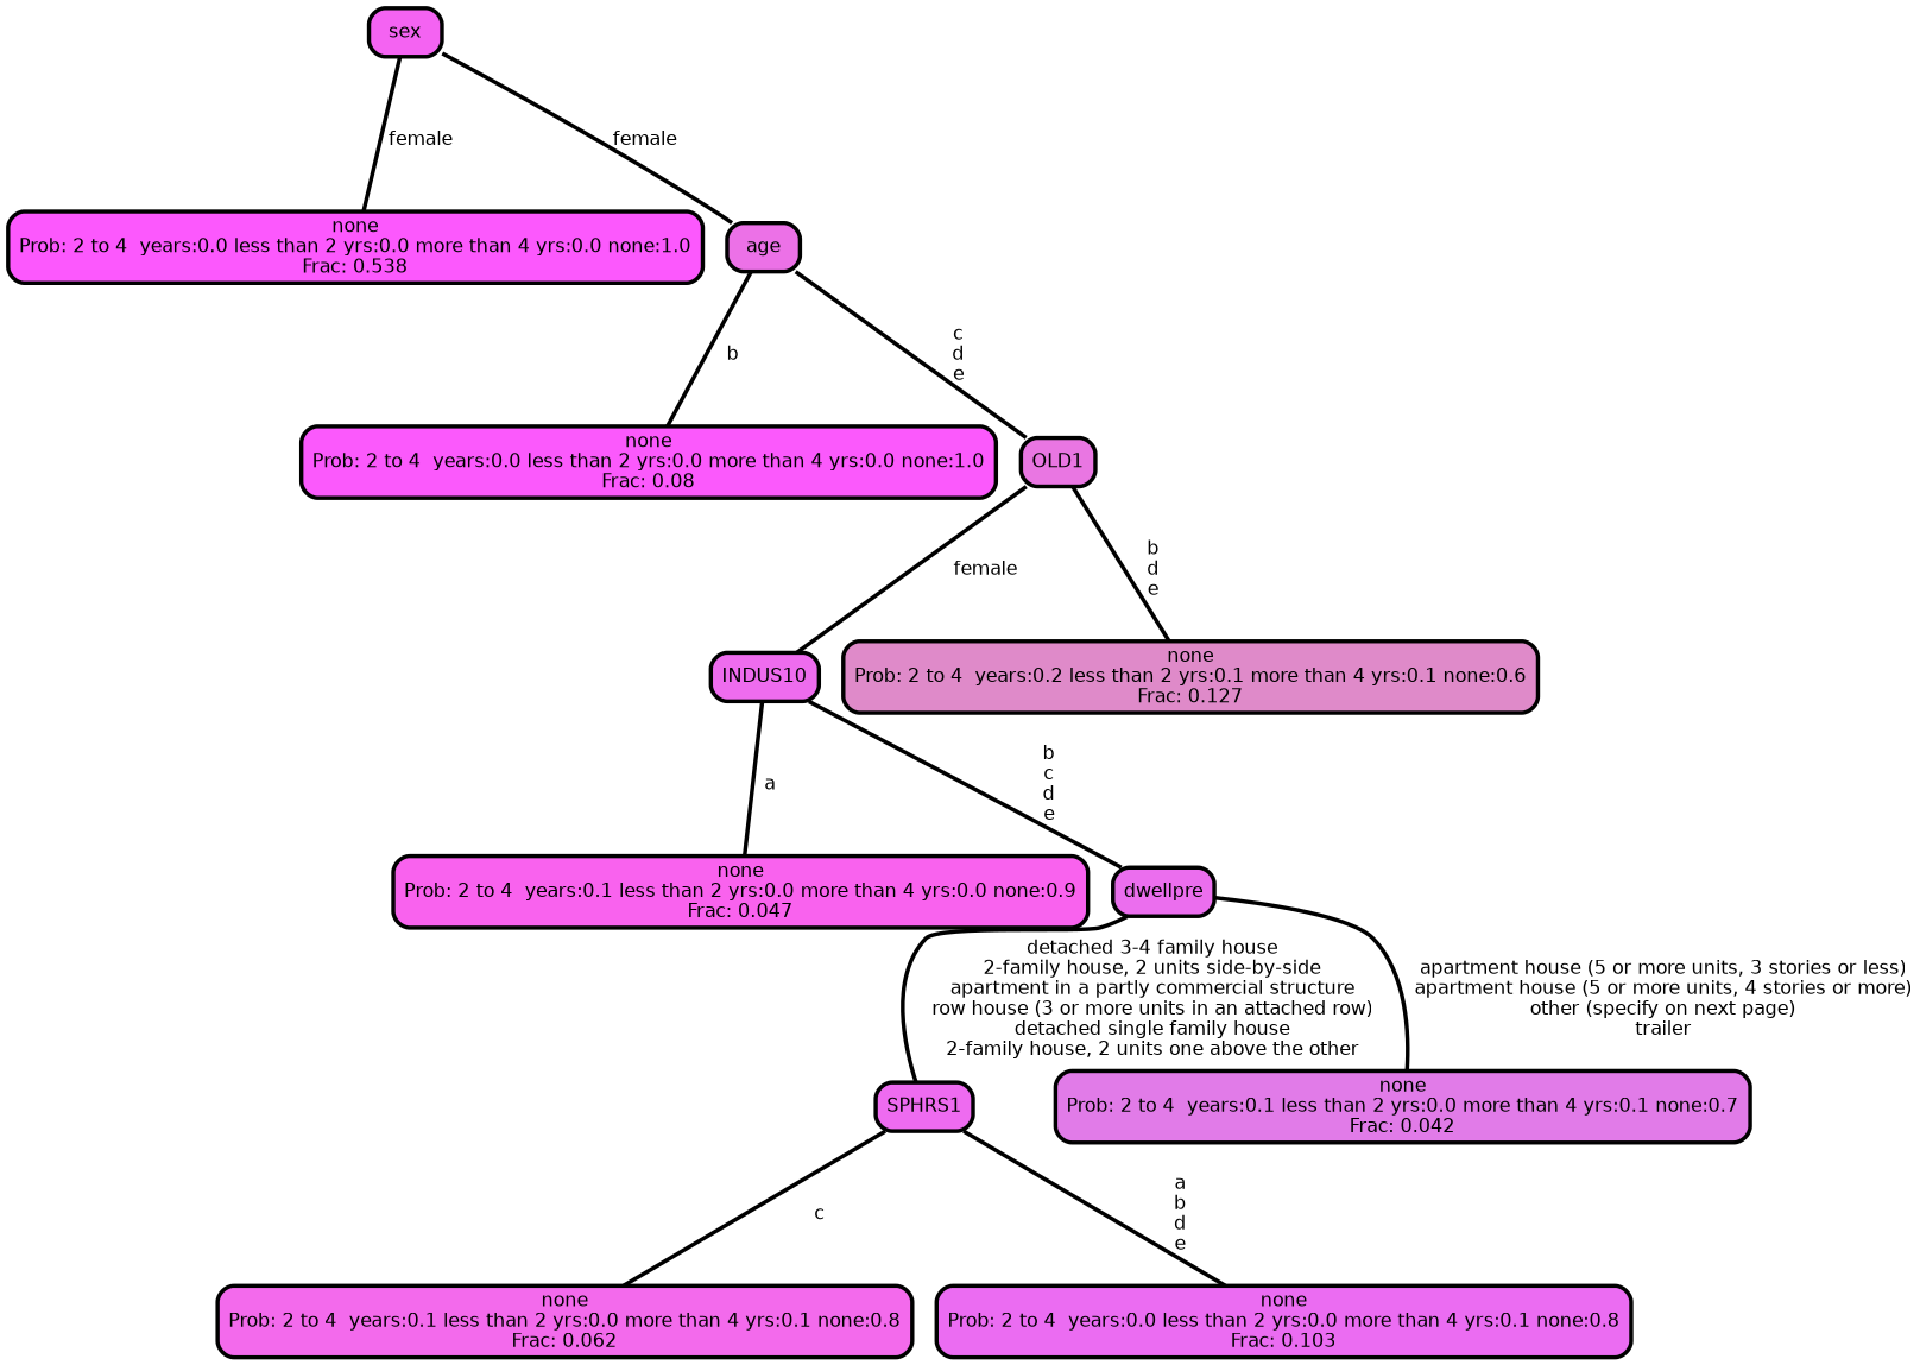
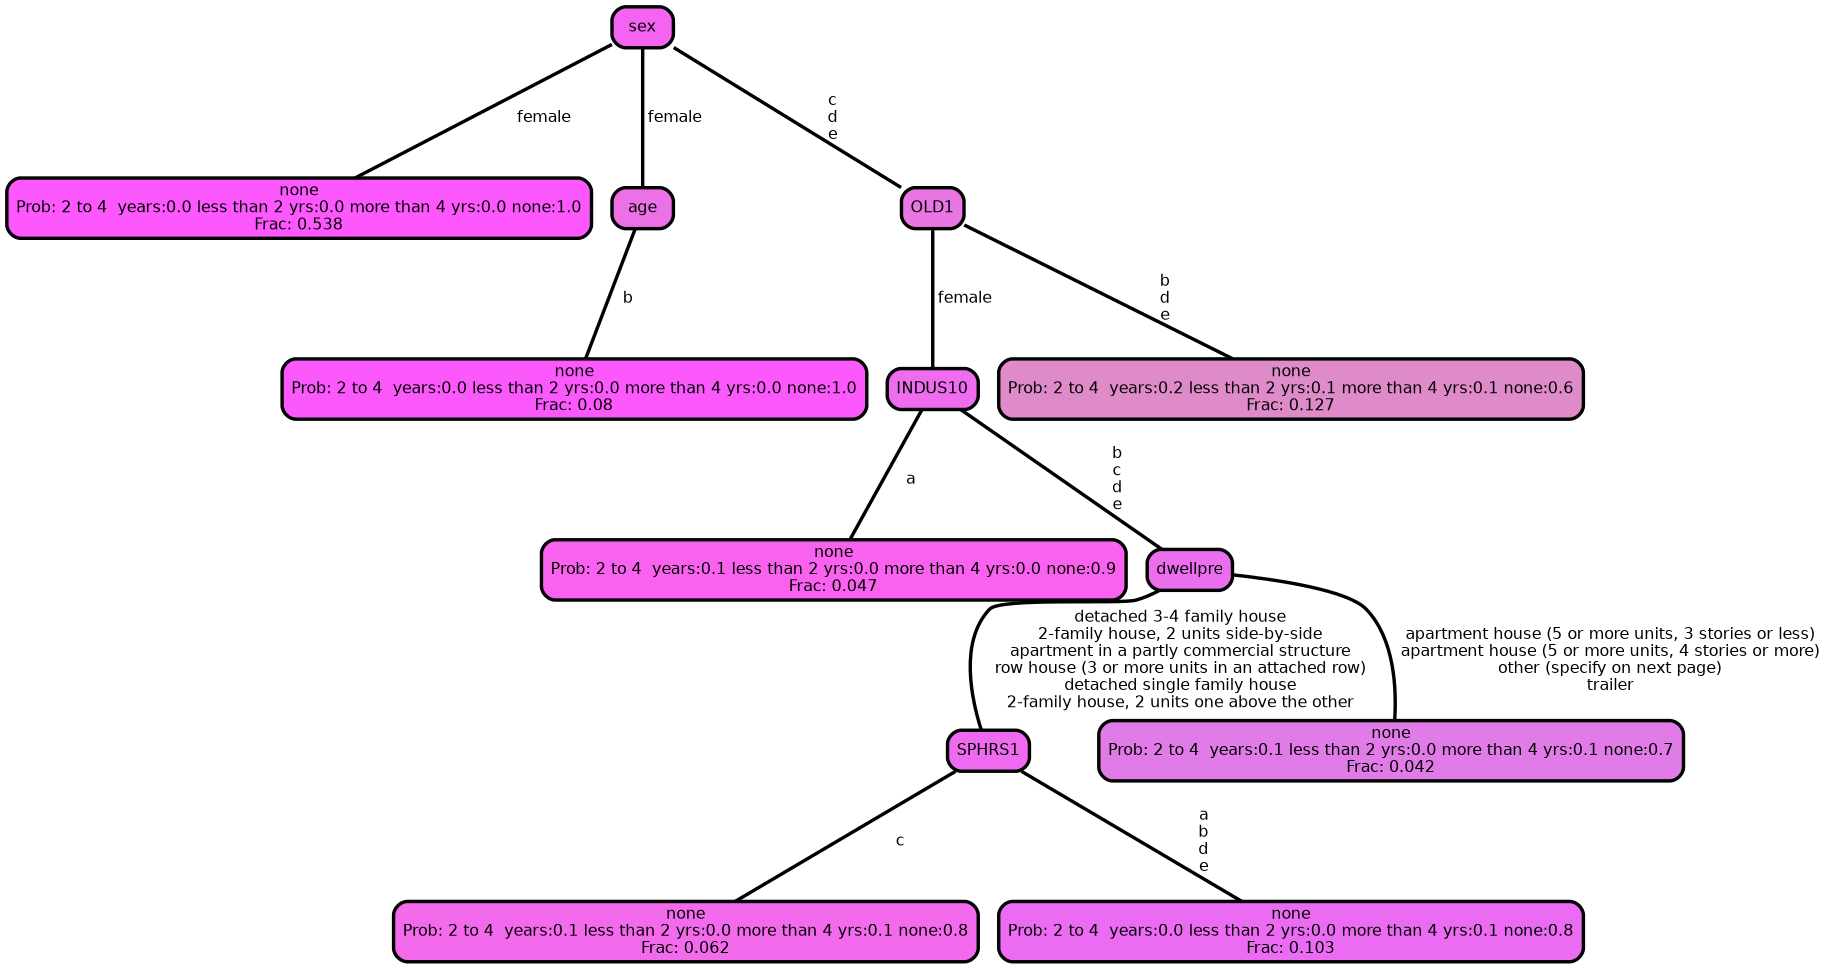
  graph {
    ranksep="0 equally"
    splines=straight
    node [color=black fontcolor=black fontname=helvetica penwidth=3 shape=box style="filled, rounded"]
    edge [color=black fontname=helvetica penwidth=3]
    n1 [fillcolor="#fc58fd" label="none\nProb: 2 to 4  years:0.0 less than 2 yrs:0.0 more than 4 yrs:0.0 none:1.0\nFrac: 0.538"]
    n2 [fillcolor="#f463f2" label=sex]
    n3 [fillcolor="#ec71e7" label=age]
    n4 [fillcolor="#fb59fc" label="none\nProb: 2 to 4  years:0.0 less than 2 yrs:0.0 more than 4 yrs:0.0 none:1.0\nFrac: 0.08"]
    n5 [fillcolor="#e976e2" label=OLD1]
    n6 [fillcolor="#ee6cee" label=INDUS10]
    n7 [fillcolor="#df8ac9" label="none\nProb: 2 to 4  years:0.2 less than 2 yrs:0.1 more than 4 yrs:0.1 none:0.6\nFrac: 0.127"]
    n8 [fillcolor="#f962ee" label="none\nProb: 2 to 4  years:0.1 less than 2 yrs:0.0 more than 4 yrs:0.0 none:0.9\nFrac: 0.047"]
    n9 [fillcolor="#eb6eee" label=dwellpre]
    n10 [fillcolor="#ee6bf0" label=SPHRS1]
    n11 [fillcolor="#e17be8" label="none\nProb: 2 to 4  years:0.1 less than 2 yrs:0.0 more than 4 yrs:0.1 none:0.7\nFrac: 0.042"]
    n12 [fillcolor="#f36aec" label="none\nProb: 2 to 4  years:0.1 less than 2 yrs:0.0 more than 4 yrs:0.1 none:0.8\nFrac: 0.062"]
    n13 [fillcolor="#eb6cf2" label="none\nProb: 2 to 4  years:0.0 less than 2 yrs:0.0 more than 4 yrs:0.1 none:0.8\nFrac: 0.103"]
    subgraph sub_1 {
      rank=same
    }
    n2 -- n1 [label=" female"]
    n2 -- n3 [label=" female"]
    n3 -- n4 [label=" b"]
-   n3 -- n5 [label=" c\n d\n e"]
+   n2 -- n5 [label=" c\n d\n e"]
    n5 -- n6 [label=" female"]
    n5 -- n7 [label=" b\n d\n e"]
    n6 -- n8 [label=" a"]
    n6 -- n9 [label=" b\n c\n d\n e"]
    n9 -- n10 [label=" detached 3-4 family house\n 2-family house, 2 units side-by-side\n apartment in a partly commercial structure\n row house (3 or more units in an attached row)\n detached single family house\n 2-family house, 2 units one above the other"]
    n9 -- n11 [label=" apartment house (5 or more units, 3 stories or less)\n apartment house (5 or more units, 4 stories or more)\n other (specify on next page)\n trailer"]
    n10 -- n12 [label=" c"]
    n10 -- n13 [label=" a\n b\n d\n e"]
  }
